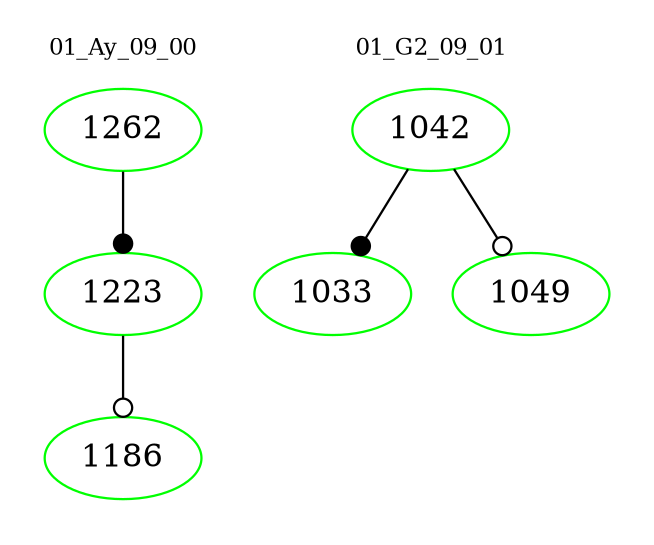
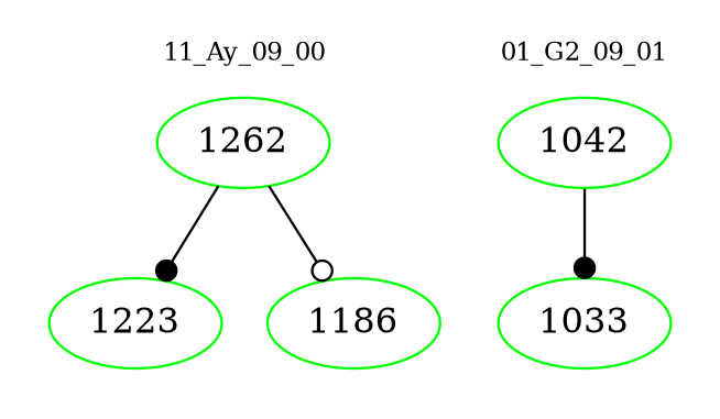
  digraph {
    node [color=green]
    edge [arrowhead=odot color=black]
    n1 [label=1223]
    n2 [label=1186]
    n3 [label=1262]
    n4 [label=1042]
    n5 [label=1033]
-   n6 [label=1049]
    subgraph cluster_1 {
      color=white
      fontsize=10
-     label="01_Ay_09_00"
+     label="11_Ay_09_00"
      n1
      n2
      n3
    }
    subgraph cluster_2 {
      color=white
      fontsize=10
      label="01_G2_09_01"
      n4
      n5
-     n6
    }
-   n1 -> n2
+   n3 -> n2
    n3 -> n1 [arrowhead=dot]
    n4 -> n5 [arrowhead=dot]
-   n4 -> n6
  }
